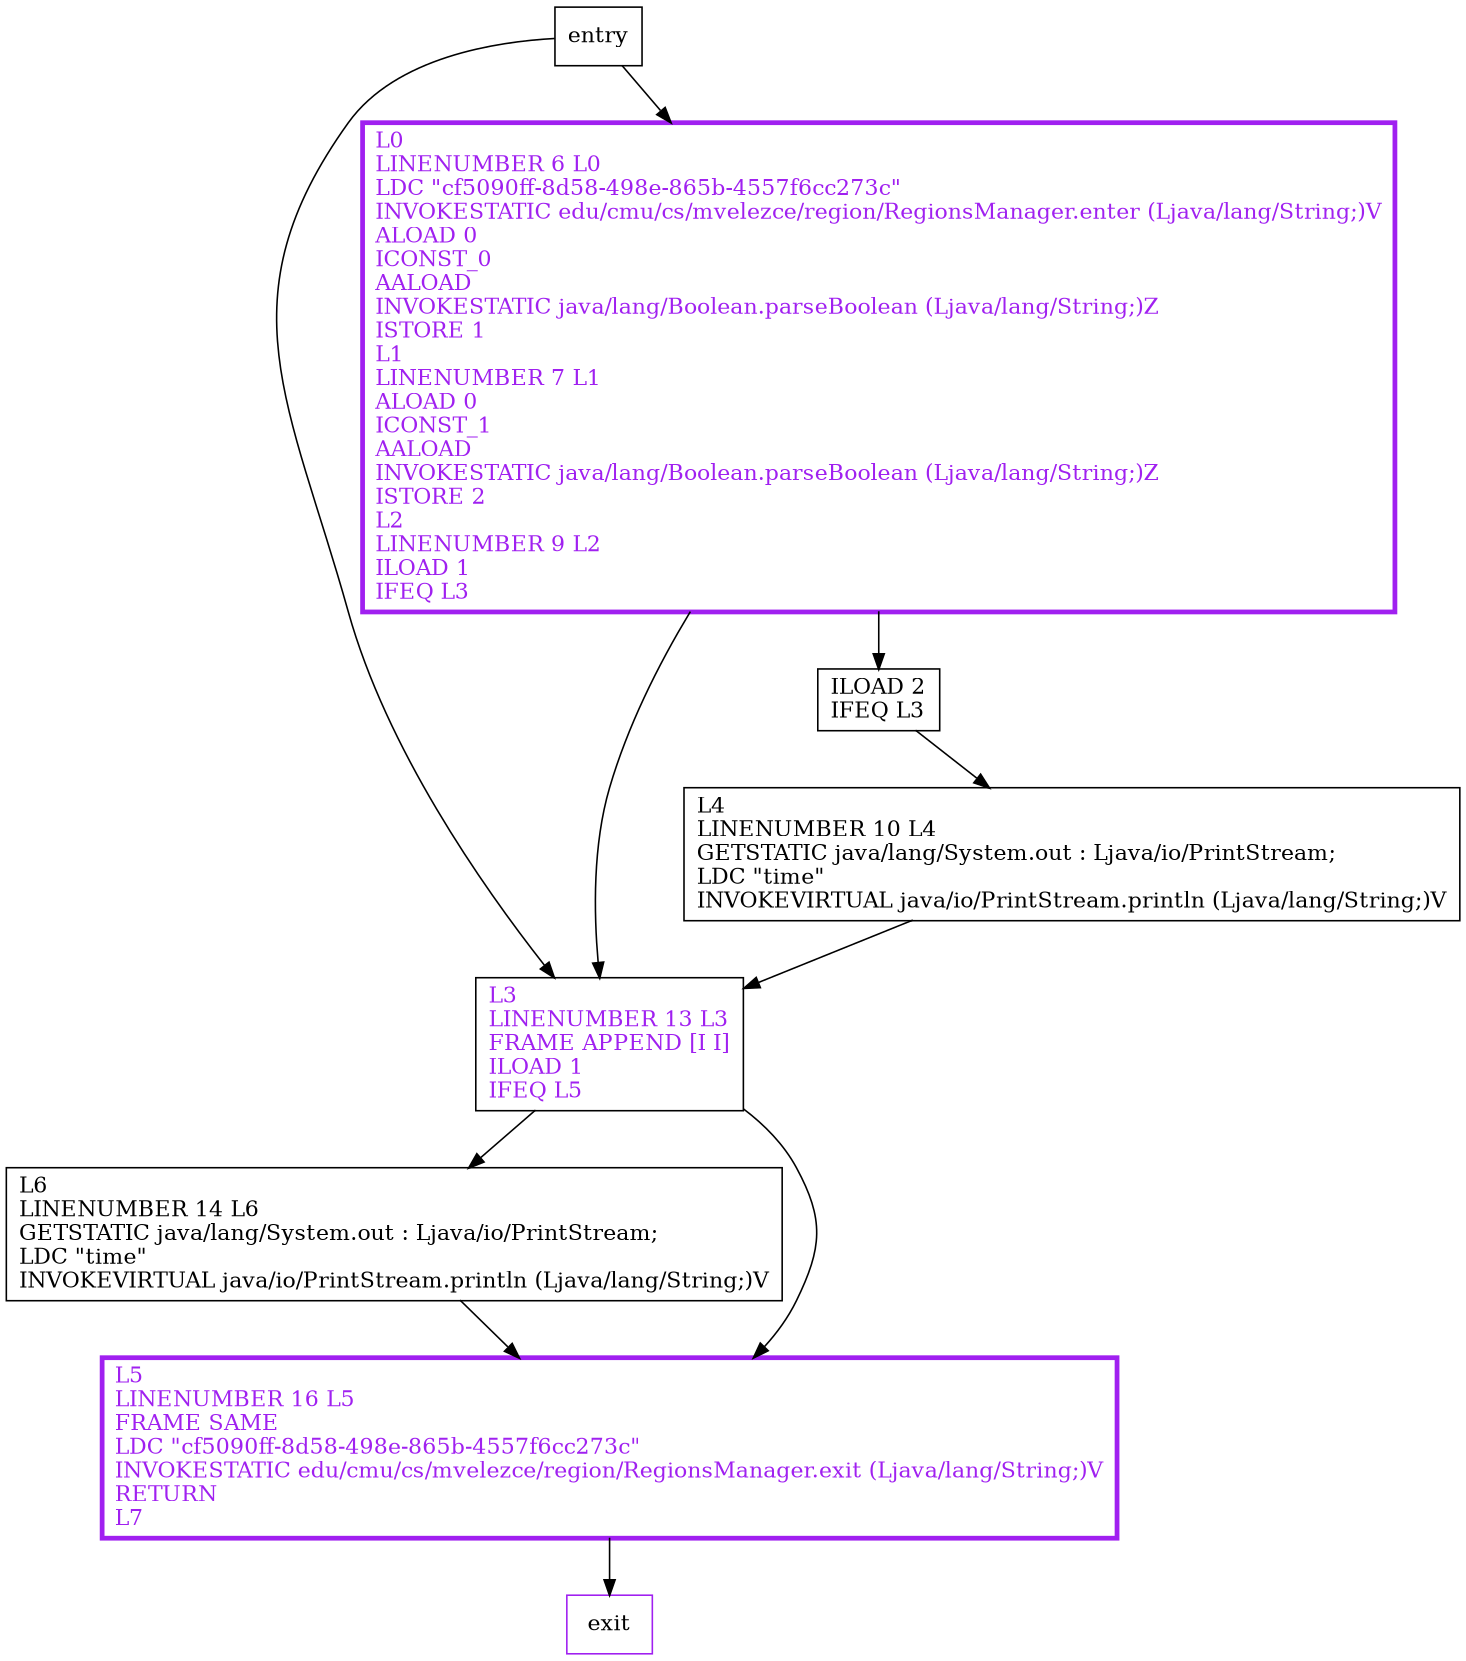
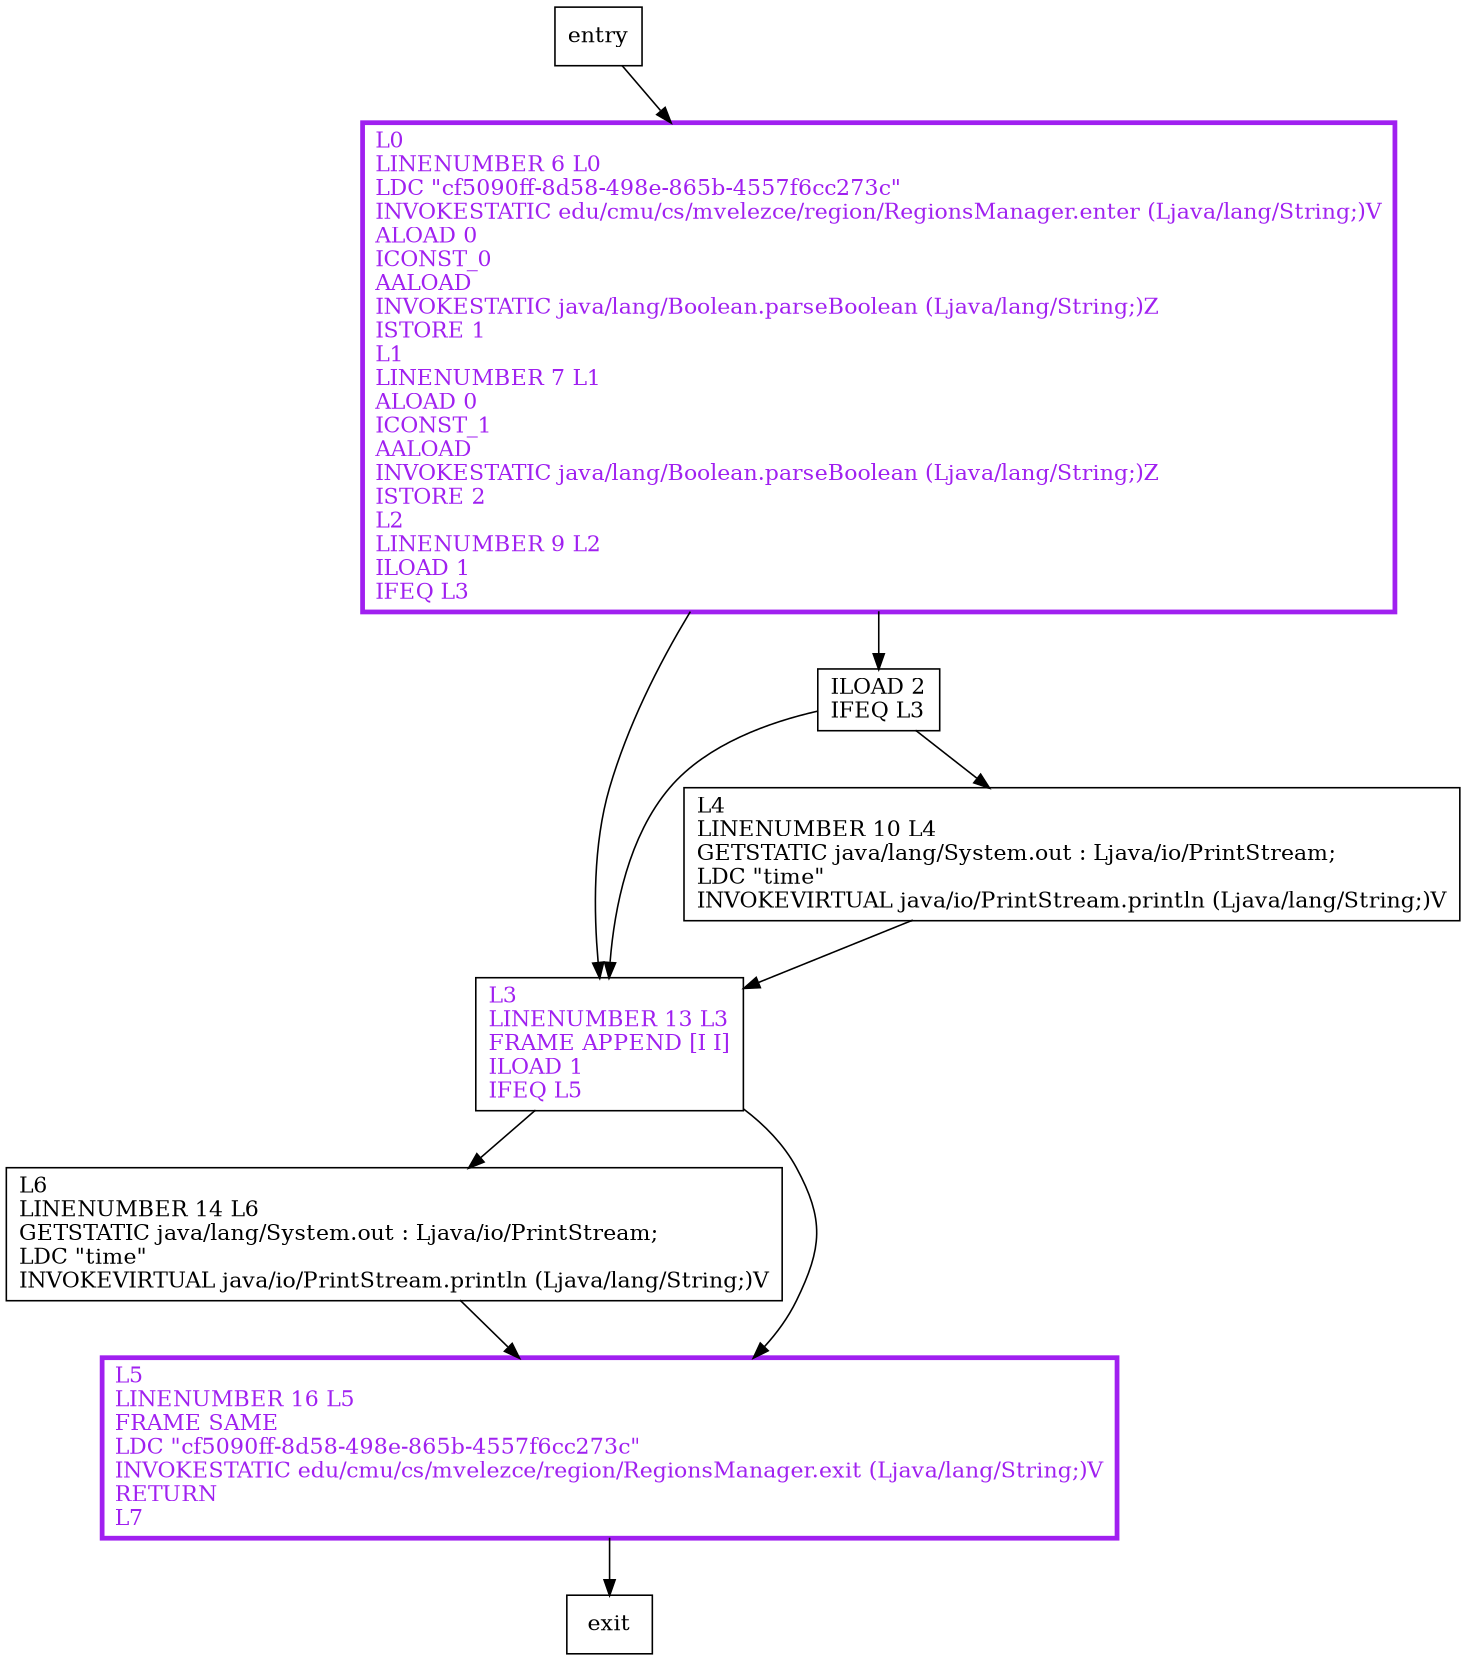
  digraph {
    node [shape=record]
    n1 [fontcolor=purple label="L3\lLINENUMBER 13 L3\lFRAME APPEND [I I]\lILOAD 1\lIFEQ L5\l"]
    n2 [label="L6\lLINENUMBER 14 L6\lGETSTATIC java/lang/System.out : Ljava/io/PrintStream;\lLDC \"time\"\lINVOKEVIRTUAL java/io/PrintStream.println (Ljava/lang/String;)V\l"]
    n3 [color=purple fontcolor=purple label="L5\lLINENUMBER 16 L5\lFRAME SAME\lLDC \"cf5090ff-8d58-498e-865b-4557f6cc273c\"\lINVOKESTATIC edu/cmu/cs/mvelezce/region/RegionsManager.exit (Ljava/lang/String;)V\lRETURN\lL7\l" penwidth=3]
-   exit [color=purple]
+   exit
    n5 [label="ILOAD 2\lIFEQ L3\l"]
    n6 [label="L4\lLINENUMBER 10 L4\lGETSTATIC java/lang/System.out : Ljava/io/PrintStream;\lLDC \"time\"\lINVOKEVIRTUAL java/io/PrintStream.println (Ljava/lang/String;)V\l"]
    n7 [color=purple fontcolor=purple label="L0\lLINENUMBER 6 L0\lLDC \"cf5090ff-8d58-498e-865b-4557f6cc273c\"\lINVOKESTATIC edu/cmu/cs/mvelezce/region/RegionsManager.enter (Ljava/lang/String;)V\lALOAD 0\lICONST_0\lAALOAD\lINVOKESTATIC java/lang/Boolean.parseBoolean (Ljava/lang/String;)Z\lISTORE 1\lL1\lLINENUMBER 7 L1\lALOAD 0\lICONST_1\lAALOAD\lINVOKESTATIC java/lang/Boolean.parseBoolean (Ljava/lang/String;)Z\lISTORE 2\lL2\lLINENUMBER 9 L2\lILOAD 1\lIFEQ L3\l" penwidth=3]
    entry
    n1 -> n2
    n1 -> n3
    n2 -> n3
    n3 -> exit
-   entry -> n1
+   n5 -> n1
    n5 -> n6
    n6 -> n1
    n7 -> n1
    n7 -> n5
    entry -> n7
  }
